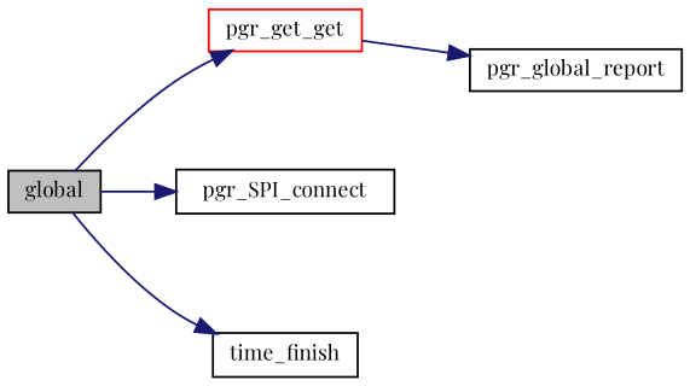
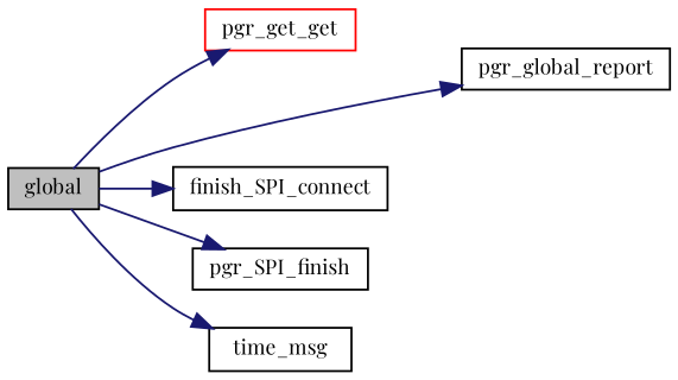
  digraph {
    fontname="Playfair Display"
    rankdir=LR
    node [color=black fillcolor=white fontname="Playfair Display" fontsize=10 shape=record style=filled]
    edge [color=midnightblue fontname="Playfair Display" fontsize=10 labelfontname=Helvetica labelfontsize=10 style=solid]
    n1 [fillcolor=grey75 fontcolor=black height=0.2 label=global width=0.4]
    n2 [color=red height=0.2 label=pgr_get_get width=0.4]
    n3 [height=0.2 label=pgr_global_report width=0.4]
-   n4 [height=0.2 label=pgr_SPI_connect width=0.4]
-   n6 [height=0.2 label=time_finish width=0.4]
+   n4 [height=0.2 label=finish_SPI_connect width=0.4]
+   n5 [height=0.2 label=pgr_SPI_finish width=0.4]
+   n6 [height=0.2 label=time_msg width=0.4]
    n1 -> n2
-   n2 -> n3
+   n1 -> n3
    n1 -> n4
+   n1 -> n5
    n1 -> n6
  }
